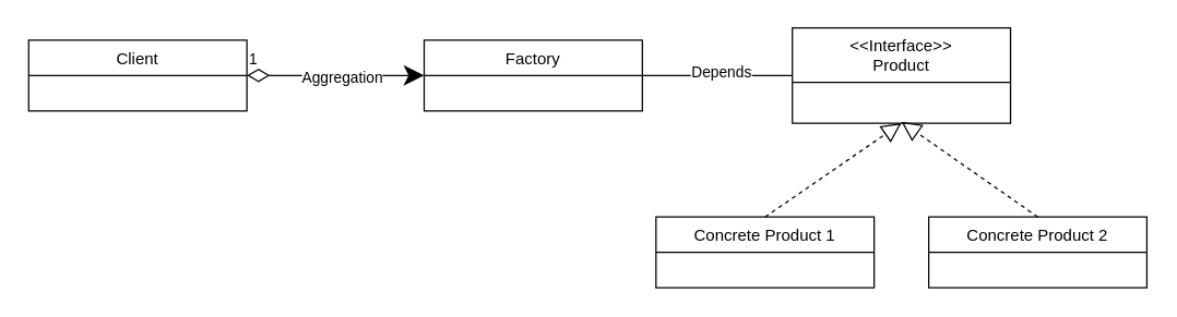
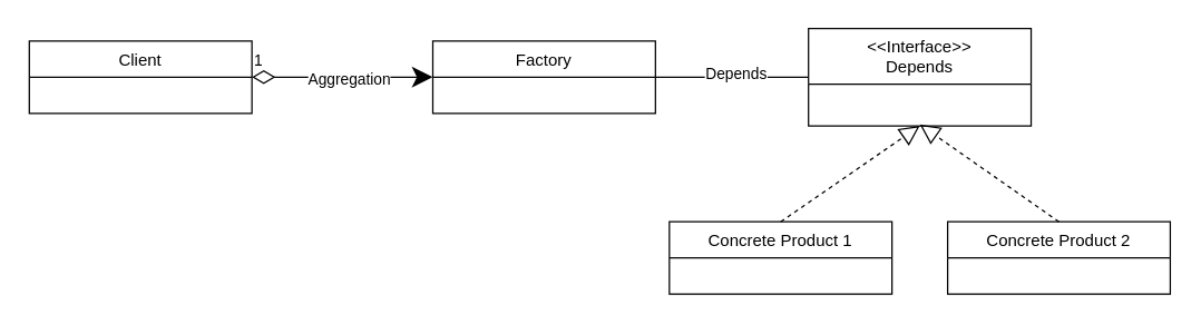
  <mxCell id="0" />
  <mxCell id="1" parent="0" />
  <mxCell id="2" value="Client" style="swimlane;fontStyle=0;align=center;verticalAlign=top;childLayout=stackLayout;horizontal=1;startSize=26;horizontalStack=0;resizeParent=1;resizeParentMax=0;resizeLast=0;collapsible=1;marginBottom=0;whiteSpace=wrap;html=1;" vertex="1" parent="1"><mxGeometry x="20" y="29" width="160" height="52" as="geometry"><mxRectangle x="200" y="340" width="100" height="30" as="alternateBounds" /></mxGeometry></mxCell>
  <mxCell id="3" style="edgeStyle=orthogonalEdgeStyle;rounded=0;orthogonalLoop=1;jettySize=auto;html=1;entryX=0;entryY=0.5;entryDx=0;entryDy=0;fontStyle=0;exitX=1;exitY=0.5;exitDx=0;exitDy=0;endArrow=none;" edge="1" parent="1" source="5" target="8"><mxGeometry relative="1" as="geometry"><mxPoint x="500" y="55" as="sourcePoint" /></mxGeometry></mxCell>
  <mxCell id="4" value="Depends" style="edgeLabel;html=1;align=center;verticalAlign=middle;resizable=0;points=[];" vertex="1" connectable="0" parent="3"><mxGeometry x="0.029" y="3" relative="1" as="geometry"><mxPoint as="offset" /></mxGeometry></mxCell>
  <mxCell id="5" value="Factory" style="swimlane;fontStyle=0;align=center;verticalAlign=top;childLayout=stackLayout;horizontal=1;startSize=26;horizontalStack=0;resizeParent=1;resizeParentMax=0;resizeLast=0;collapsible=1;marginBottom=0;whiteSpace=wrap;html=1;" vertex="1" parent="1"><mxGeometry x="310" y="29" width="160" height="52" as="geometry"><mxRectangle x="200" y="340" width="100" height="30" as="alternateBounds" /></mxGeometry></mxCell>
  <mxCell id="6" value="1" style="endArrow=classic;html=1;endSize=12;startArrow=diamondThin;startSize=14;startFill=0;edgeStyle=orthogonalEdgeStyle;align=left;verticalAlign=bottom;rounded=0;exitX=1;exitY=0.5;exitDx=0;exitDy=0;entryX=0;entryY=0.5;entryDx=0;entryDy=0;fontStyle=0;" edge="1" parent="1" source="2" target="5"><mxGeometry x="-1" y="3" relative="1" as="geometry"><mxPoint x="350" y="99" as="sourcePoint" /><mxPoint x="510" y="99" as="targetPoint" /></mxGeometry></mxCell>
  <mxCell id="7" value="Aggregation" style="edgeLabel;html=1;align=center;verticalAlign=middle;resizable=0;points=[];fontStyle=0" vertex="1" connectable="0" parent="6"><mxGeometry x="0.061" y="-1" relative="1" as="geometry"><mxPoint as="offset" /></mxGeometry></mxCell>
- <mxCell id="8" value="&lt;span style=&quot;&quot;&gt;&amp;lt;&amp;lt;Interface&amp;gt;&amp;gt;&lt;/span&gt;&lt;div&gt;&lt;span style=&quot;&quot;&gt;Product&lt;/span&gt;&lt;/div&gt;" style="swimlane;fontStyle=0;align=center;verticalAlign=top;childLayout=stackLayout;horizontal=1;startSize=40;horizontalStack=0;resizeParent=1;resizeParentMax=0;resizeLast=0;collapsible=1;marginBottom=0;whiteSpace=wrap;html=1;" vertex="1" parent="1"><mxGeometry x="580" y="20" width="160" height="70" as="geometry"><mxRectangle x="200" y="340" width="100" height="30" as="alternateBounds" /></mxGeometry></mxCell>
+ <mxCell id="8" value="&lt;span style=&quot;&quot;&gt;&amp;lt;&amp;lt;Interface&amp;gt;&amp;gt;&lt;/span&gt;&lt;div&gt;&lt;span style=&quot;&quot;&gt;Depends&lt;/span&gt;&lt;/div&gt;" style="swimlane;fontStyle=0;align=center;verticalAlign=top;childLayout=stackLayout;horizontal=1;startSize=40;horizontalStack=0;resizeParent=1;resizeParentMax=0;resizeLast=0;collapsible=1;marginBottom=0;whiteSpace=wrap;html=1;" vertex="1" parent="1"><mxGeometry x="580" y="20" width="160" height="70" as="geometry"><mxRectangle x="200" y="340" width="100" height="30" as="alternateBounds" /></mxGeometry></mxCell>
  <mxCell id="9" value="Concrete Product 1" style="swimlane;fontStyle=0;align=center;verticalAlign=top;childLayout=stackLayout;horizontal=1;startSize=26;horizontalStack=0;resizeParent=1;resizeParentMax=0;resizeLast=0;collapsible=1;marginBottom=0;whiteSpace=wrap;html=1;" vertex="1" parent="1"><mxGeometry x="480" y="159" width="160" height="52" as="geometry"><mxRectangle x="200" y="340" width="100" height="30" as="alternateBounds" /></mxGeometry></mxCell>
  <mxCell id="10" value="Concrete Product 2" style="swimlane;fontStyle=0;align=center;verticalAlign=top;childLayout=stackLayout;horizontal=1;startSize=26;horizontalStack=0;resizeParent=1;resizeParentMax=0;resizeLast=0;collapsible=1;marginBottom=0;whiteSpace=wrap;html=1;" vertex="1" parent="1"><mxGeometry x="680" y="159" width="160" height="52" as="geometry"><mxRectangle x="200" y="340" width="100" height="30" as="alternateBounds" /></mxGeometry></mxCell>
  <mxCell id="11" value="" style="endArrow=block;dashed=1;endFill=0;endSize=12;html=1;rounded=0;entryX=0.5;entryY=1;entryDx=0;entryDy=0;exitX=0.5;exitY=0;exitDx=0;exitDy=0;fontStyle=0" edge="1" parent="1" source="9" target="8"><mxGeometry width="160" relative="1" as="geometry"><mxPoint x="390" y="99" as="sourcePoint" /><mxPoint x="550" y="99" as="targetPoint" /></mxGeometry></mxCell>
  <mxCell id="12" value="" style="endArrow=block;dashed=1;endFill=0;endSize=12;html=1;rounded=0;exitX=0.5;exitY=0;exitDx=0;exitDy=0;fontStyle=0" edge="1" parent="1" source="10"><mxGeometry width="160" relative="1" as="geometry"><mxPoint x="570" y="169" as="sourcePoint" /><mxPoint x="660" y="89" as="targetPoint" /></mxGeometry></mxCell>
